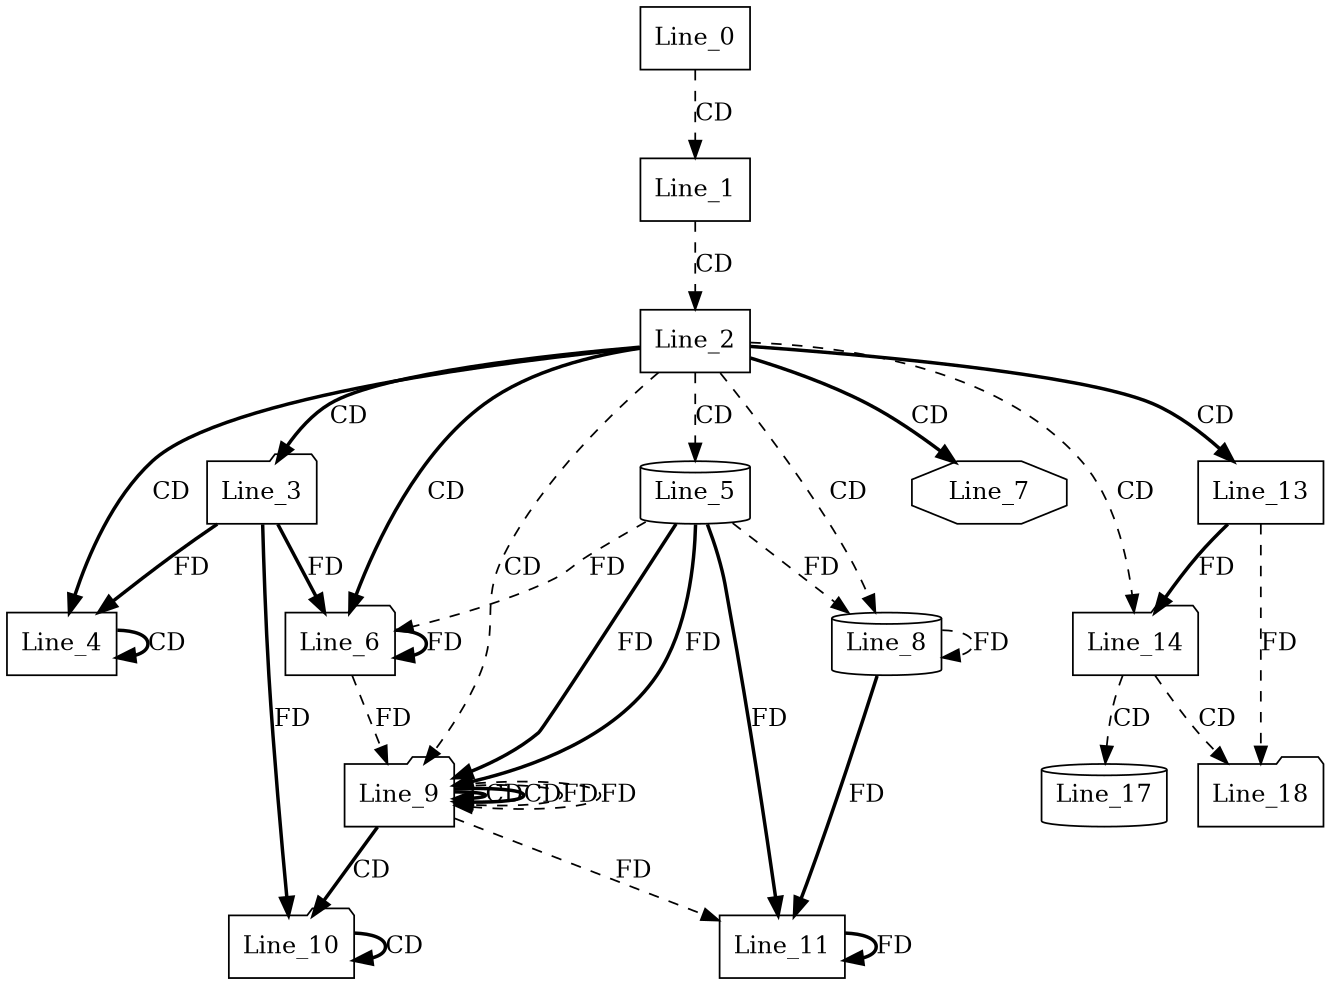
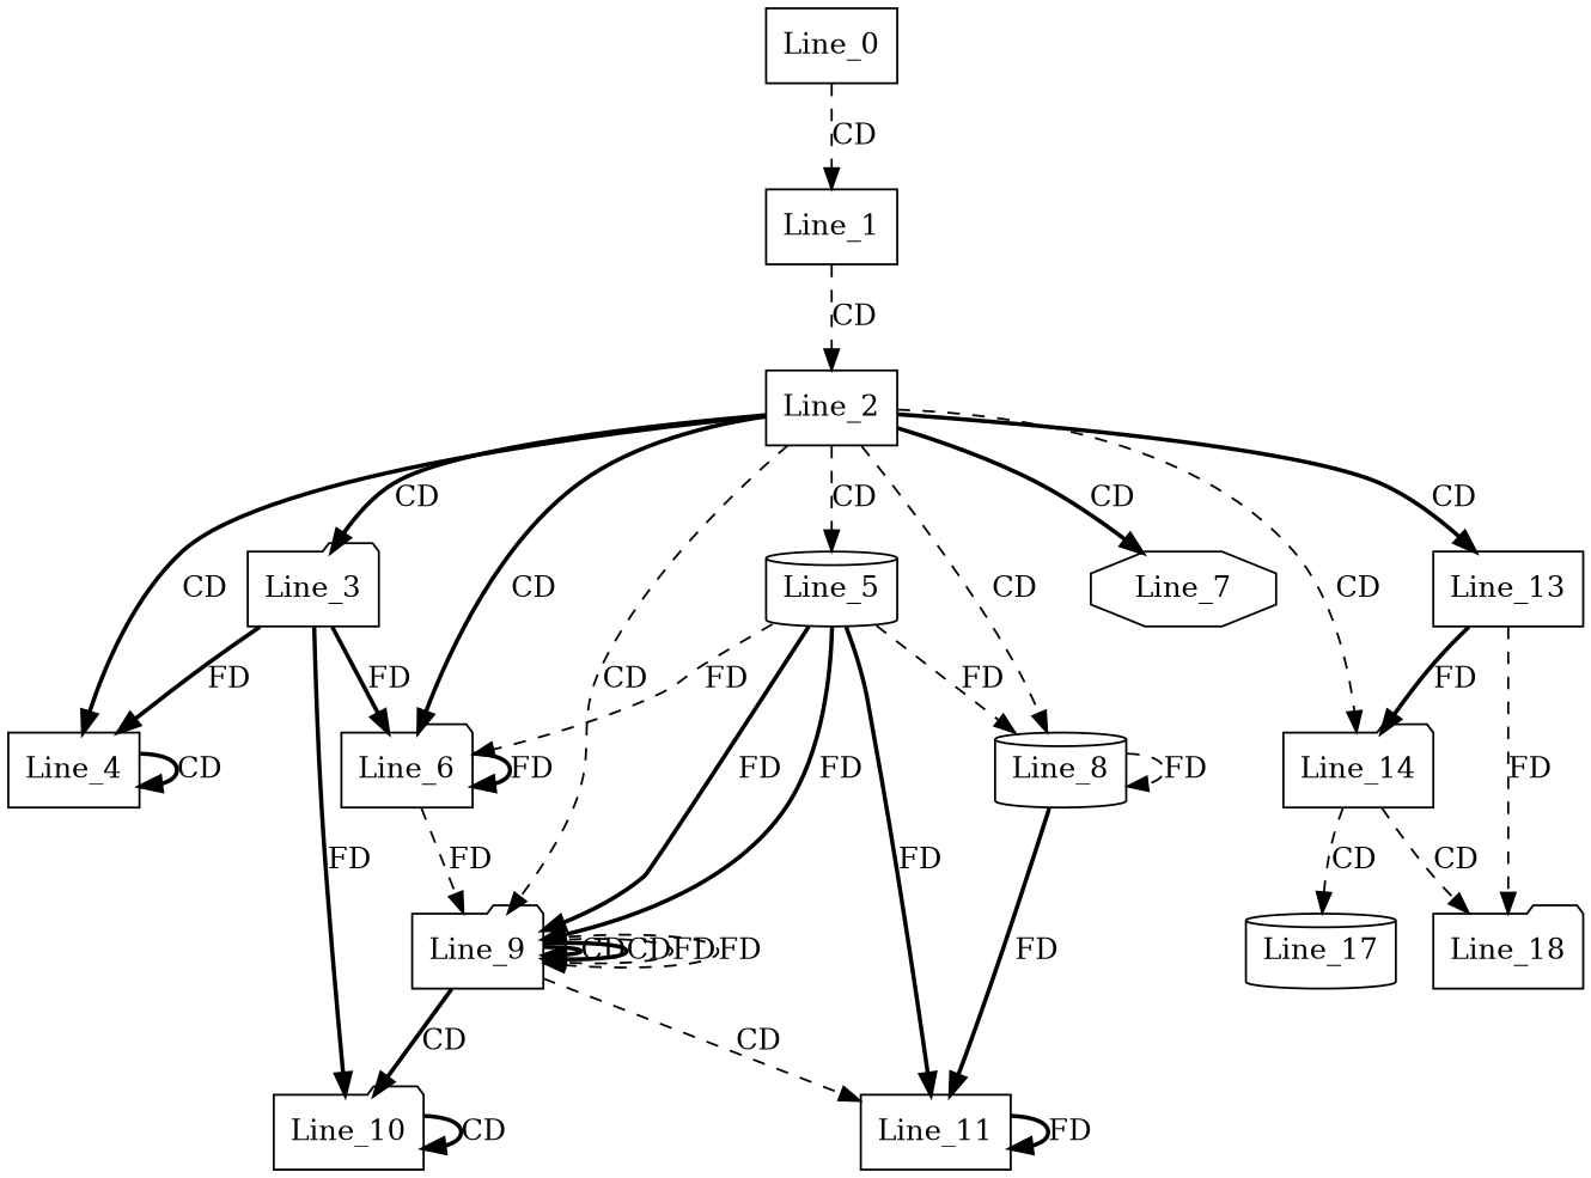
  digraph {
    node [shape=box]
    edge [style=bold]
    Line_0
    Line_1
    Line_2
    Line_3 [shape=folder]
    Line_4
    Line_5 [shape=cylinder]
    Line_6 [shape=folder]
    Line_7 [shape=octagon]
    Line_8 [shape=cylinder]
    Line_9 [shape=folder]
    Line_13
    Line_14 [shape=folder]
    Line_10 [shape=folder]
    Line_11
    n15 [label=Line_18 shape=folder]
    Line_17 [shape=cylinder]
    Line_0 -> Line_1 [label=CD style=dashed]
    Line_1 -> Line_2 [label=CD style=dashed]
    Line_2 -> Line_3 [label=CD]
    Line_2 -> Line_4 [label=CD]
    Line_2 -> Line_5 [label=CD style=dashed]
    Line_2 -> Line_6 [label=CD]
    Line_2 -> Line_7 [label=CD]
    Line_2 -> Line_8 [label=CD style=dashed]
    Line_2 -> Line_9 [label=CD style=dashed]
    Line_2 -> Line_13 [label=CD]
    Line_2 -> Line_14 [label=CD style=dashed]
    Line_3 -> Line_4 [label=FD]
    Line_3 -> Line_6 [label=FD]
    Line_3 -> Line_10 [label=FD]
    Line_4 -> Line_4 [label=CD]
    Line_5 -> Line_6 [label=FD style=dashed]
    Line_5 -> Line_8 [label=FD style=dashed]
    Line_5 -> Line_9 [label=FD]
    Line_5 -> Line_9 [label=FD]
    Line_5 -> Line_11 [label=FD]
    Line_6 -> Line_6 [label=FD]
    Line_6 -> Line_9 [label=FD style=dashed]
    Line_8 -> Line_8 [label=FD style=dashed]
    Line_8 -> Line_11 [label=FD]
    Line_9 -> Line_9 [label=CD]
    Line_9 -> Line_9 [label=CD]
    Line_9 -> Line_9 [label=FD style=dashed]
    Line_9 -> Line_9 [label=FD style=dashed]
    Line_9 -> Line_10 [label=CD]
-   Line_9 -> Line_11 [label=FD style=dashed]
+   Line_9 -> Line_11 [label=CD style=dashed]
    Line_13 -> Line_14 [label=FD]
    Line_13 -> n15 [label=FD style=dashed]
    Line_14 -> n15 [label=CD style=dashed]
    Line_14 -> Line_17 [label=CD style=dashed]
    Line_10 -> Line_10 [label=CD]
    Line_11 -> Line_11 [label=FD]
  }
